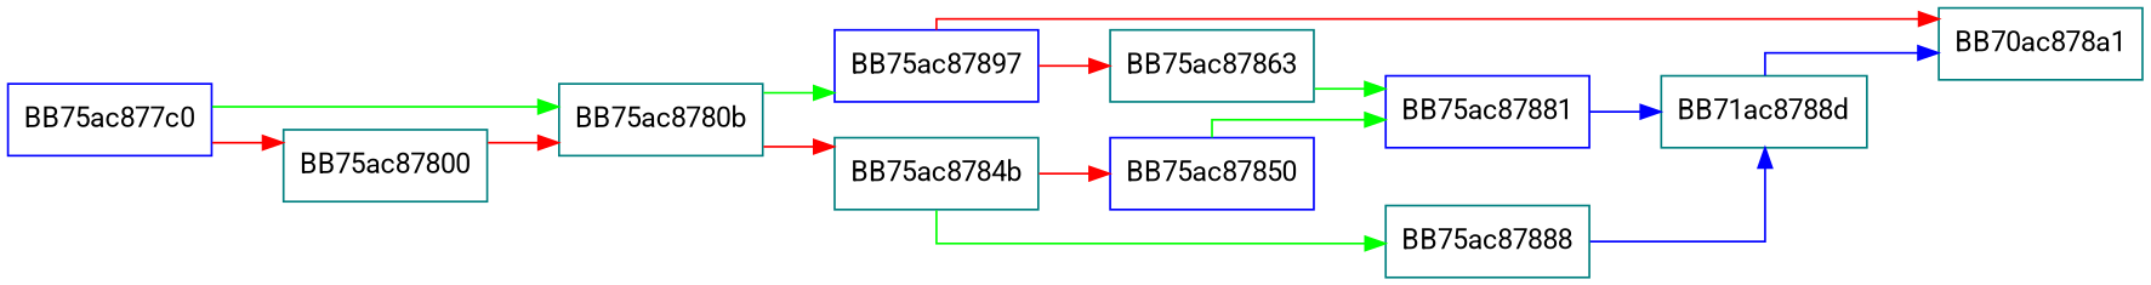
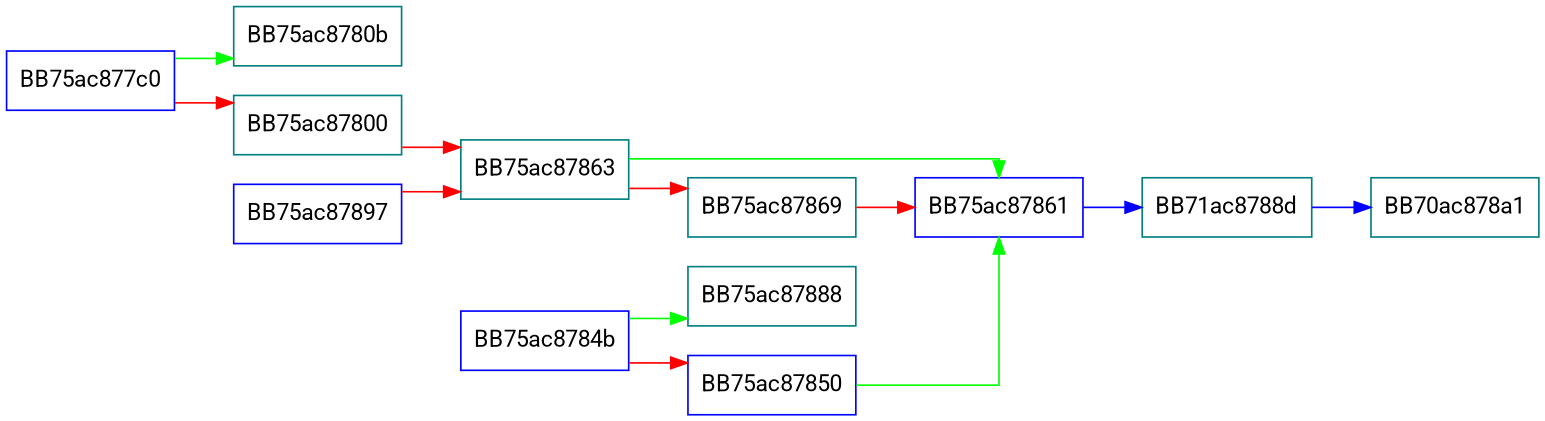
  digraph {
    fontname=Roboto
    rankdir=LR
    splines=ortho
    node [color=teal fontname=Roboto shape=box]
    edge [color=red fontname=Roboto]
    BB75ac877c0 [color=blue]
    BB75ac8780b
    BB75ac87800
    BB75ac87897 [color=blue]
-   BB75ac8784b
+   BB75ac8784b [color=blue]
    n6 [label=BB70ac878a1]
    BB75ac87863
    BB75ac87888
    BB75ac87850 [color=blue]
    n10 [label=BB71ac8788d]
-   BB75ac87881 [color=blue]
+   BB75ac87881 [color=blue label=BB75ac87861]
+   BB75ac87869
    BB75ac877c0 -> BB75ac8780b [color=green]
    BB75ac877c0 -> BB75ac87800
-   BB75ac8780b -> BB75ac87897 [color=green]
-   BB75ac8780b -> BB75ac8784b
-   BB75ac87800 -> BB75ac8780b
-   BB75ac87897 -> n6
+   BB75ac87800 -> BB75ac87863
    BB75ac87897 -> BB75ac87863
    BB75ac8784b -> BB75ac87888 [color=green]
    BB75ac8784b -> BB75ac87850
    BB75ac87863 -> BB75ac87881 [color=green]
-   BB75ac87888 -> n10 [color=blue]
+   BB75ac87863 -> BB75ac87869
    BB75ac87850 -> BB75ac87881 [color=green]
    n10 -> n6 [color=blue]
    BB75ac87881 -> n10 [color=blue]
+   BB75ac87869 -> BB75ac87881
  }
